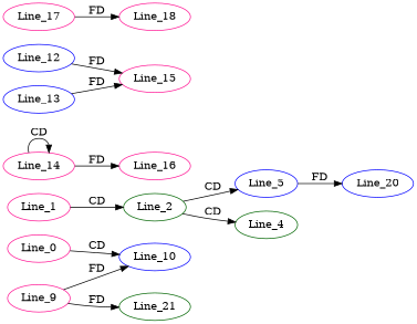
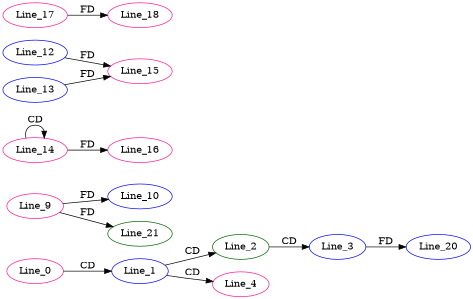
  digraph {
    rankdir=LR
    node [color=deeppink]
    Line_0
-   Line_1
+   Line_1 [color=blue]
    Line_2 [color=darkgreen]
-   Line_3 [color=blue label=Line_5]
-   Line_4 [color=darkgreen]
+   Line_3 [color=blue]
+   Line_4
    Line_20 [color=blue]
    Line_10 [color=blue]
    Line_9
    n9 [color=darkgreen label=Line_21]
    Line_14
    Line_16
    Line_12 [color=blue]
    Line_15
    Line_13 [color=blue]
    Line_17
    Line_18
-   Line_0 -> Line_10 [label=CD]
+   Line_0 -> Line_1 [label=CD]
    Line_1 -> Line_2 [label=CD]
    Line_2 -> Line_3 [label=CD]
-   Line_2 -> Line_4 [label=CD]
+   Line_1 -> Line_4 [label=CD]
    Line_3 -> Line_20 [label=FD]
    Line_9 -> Line_10 [label=FD]
    Line_9 -> n9 [label=FD]
    Line_14 -> Line_14 [label=CD]
    Line_14 -> Line_16 [label=FD]
    Line_12 -> Line_15 [label=FD]
    Line_13 -> Line_15 [label=FD]
    Line_17 -> Line_18 [label=FD]
  }
